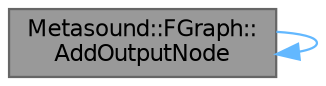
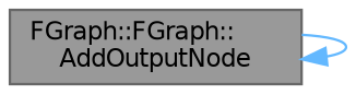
  digraph {
    rankdir=TB
-   n1 [color=gray40 fillcolor=grey60 fontcolor=black fontname=Helvetica fontsize=10 height=0.2 label="Metasound::FGraph::\lAddOutputNode" shape=box style=filled width=0.4]
+   n1 [color=gray40 fillcolor=grey60 fontcolor=black fontname=Helvetica fontsize=10 height=0.2 label="FGraph::FGraph::\lAddOutputNode" shape=box style=filled width=0.4]
    n1 -> n1 [color=steelblue1 fontname=Helvetica fontsize=10 labelfontname=Helvetica labelfontsize=10 style=solid]
  }
